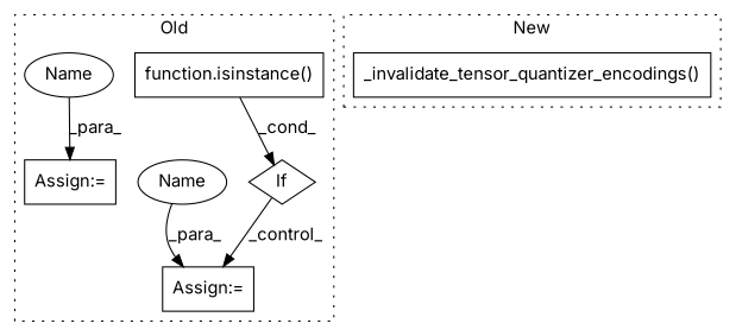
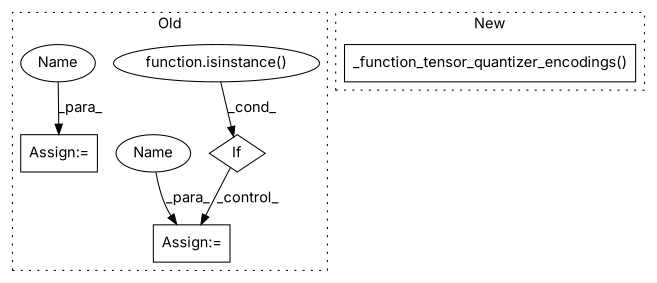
  digraph {
    fontname=Inter
    node [a=68 fontname=Inter l=3 shape=box]
    edge [fontname=Inter]
    n1 [label="Assign:=" s=13779]
    n2 [a=96 label=If s=13620 shape=diamond]
    n3 [label="Assign:=" s=13859]
-   n4 [a=75 l="11,1" label="function.isinstance()" s="13623,13661"]
+   n4 [a=75 l="11,1" label="function.isinstance()" s="13623,13661" shape=ellipse]
    n5 [a=87 l=5 label=Name s=13862 shape=ellipse]
    n6 [a=87 l=5 label=Name s=13782 shape=ellipse]
-   n7 [a=75 l=45 label="_invalidate_tensor_quantizer_encodings()" s=14020]
+   n7 [a=75 l=45 label="_function_tensor_quantizer_encodings()" s=14020]
    subgraph cluster_1 {
      label=Old
      style=dotted
      n1
      n2
      n3
      n4
      n5
      n6
    }
    subgraph cluster_2 {
      label=New
      style=dotted
      n7
    }
    n2 -> n3 [label=_control_]
    n4 -> n2 [label=_cond_]
    n5 -> n3 [label=_para_]
    n6 -> n1 [label=_para_]
  }
